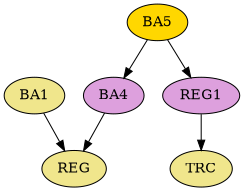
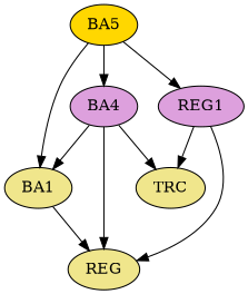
  strict digraph {
    node [fillcolor=khaki style=filled]
    n1 [label=BA1]
    n2 [label=REG]
    n3 [label=TRC]
    n4 [fillcolor=plum label=BA4]
    n5 [fillcolor=gold label=BA5]
    n6 [fillcolor=plum label=REG1]
    n1 -> n2
+   n4 -> n1
    n4 -> n2
+   n4 -> n3
+   n5 -> n1
    n5 -> n4
    n5 -> n6
+   n6 -> n2
    n6 -> n3
  }
